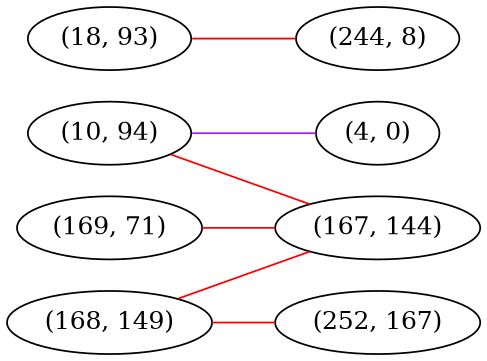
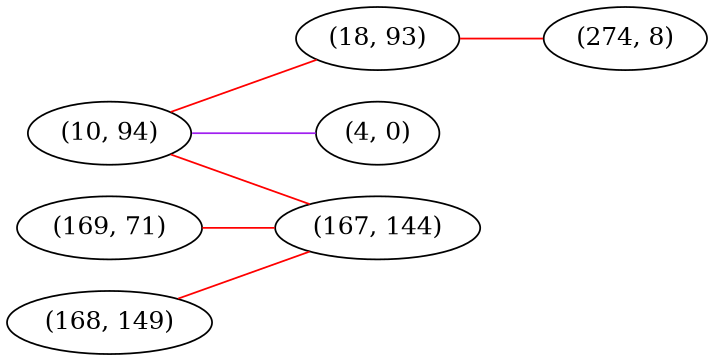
  graph {
    rankdir=LR
    edge [color=red weight=1]
    "(10, 94)"
    "(18, 93)"
    n3 [label="(4, 0)"]
    "(167, 144)"
-   "(244, 8)"
+   "(244, 8)" [label="(274, 8)"]
    n6 [label="(169, 71)"]
    "(168, 149)"
-   "(252, 167)"
+   "(10, 94)" -- "(18, 93)"
    "(10, 94)" -- n3 [color=purple weight=4]
    "(10, 94)" -- "(167, 144)"
    "(18, 93)" -- "(244, 8)"
    n6 -- "(167, 144)"
    "(168, 149)" -- "(167, 144)"
-   "(168, 149)" -- "(252, 167)"
  }
